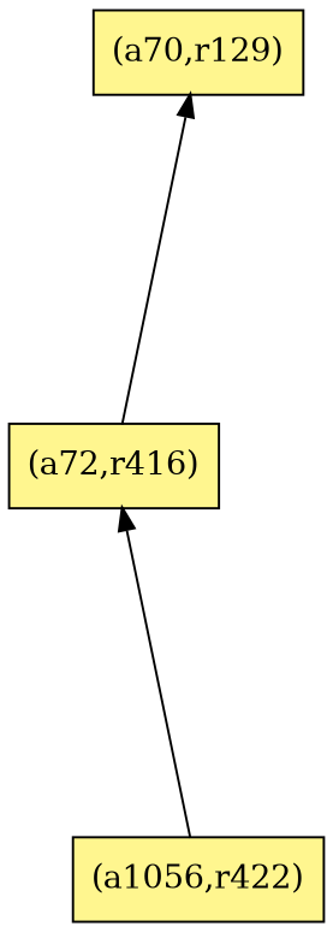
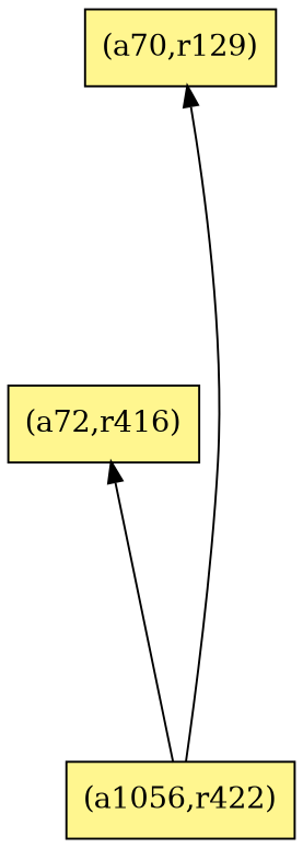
  digraph {
    rankdir=BT
    ranksep=2.0
    node [fillcolor=khaki1 shape=record style=filled]
    n1 [label="{(a1056,r422)}"]
    n2 [label="{(a72,r416)}"]
    n3 [label="{(a70,r129)}"]
    n1 -> n2
-   n2 -> n3
+   n1 -> n3
  }
